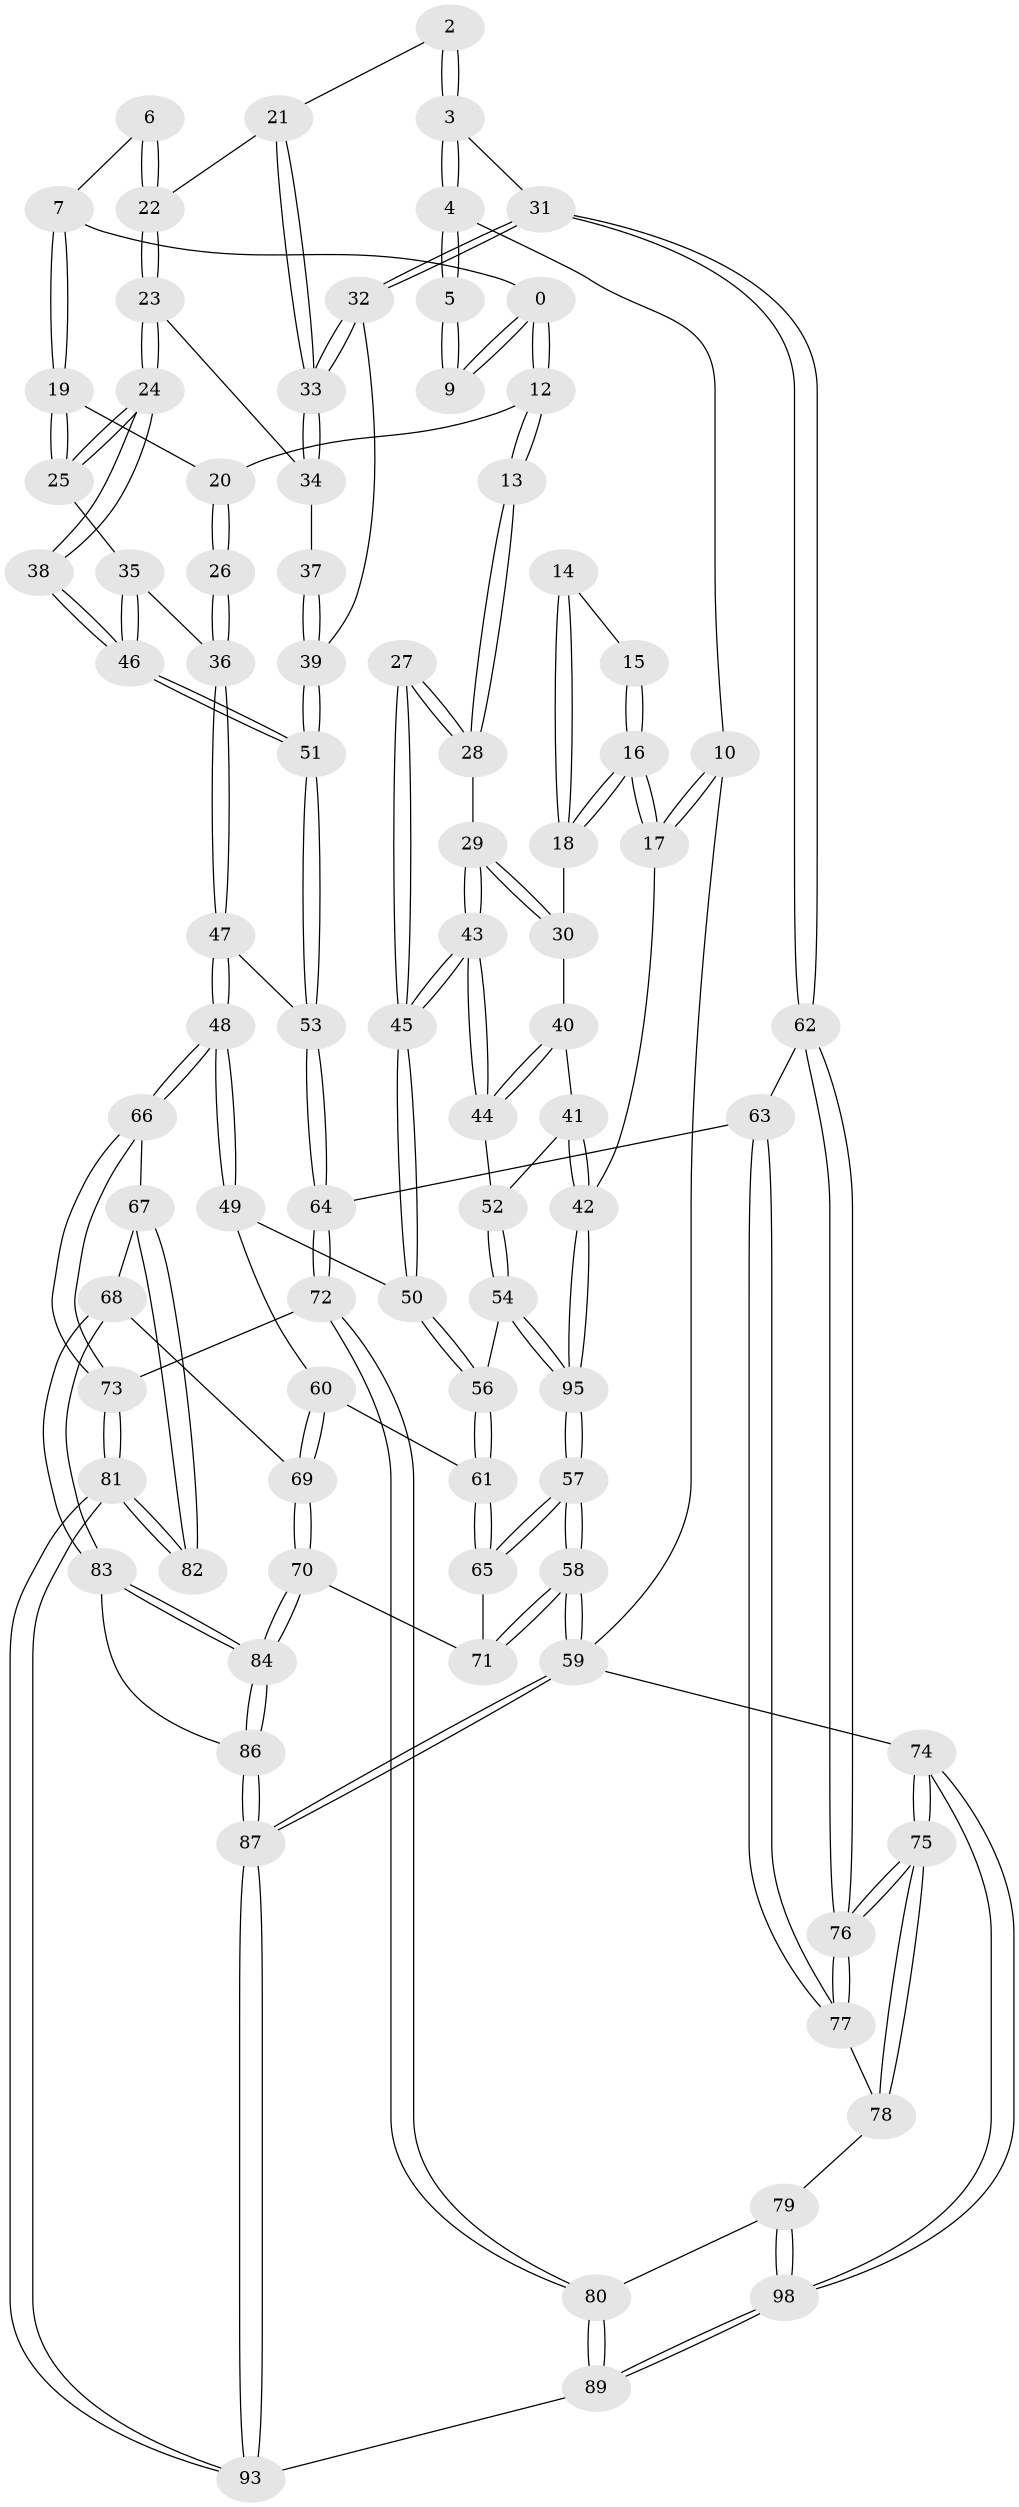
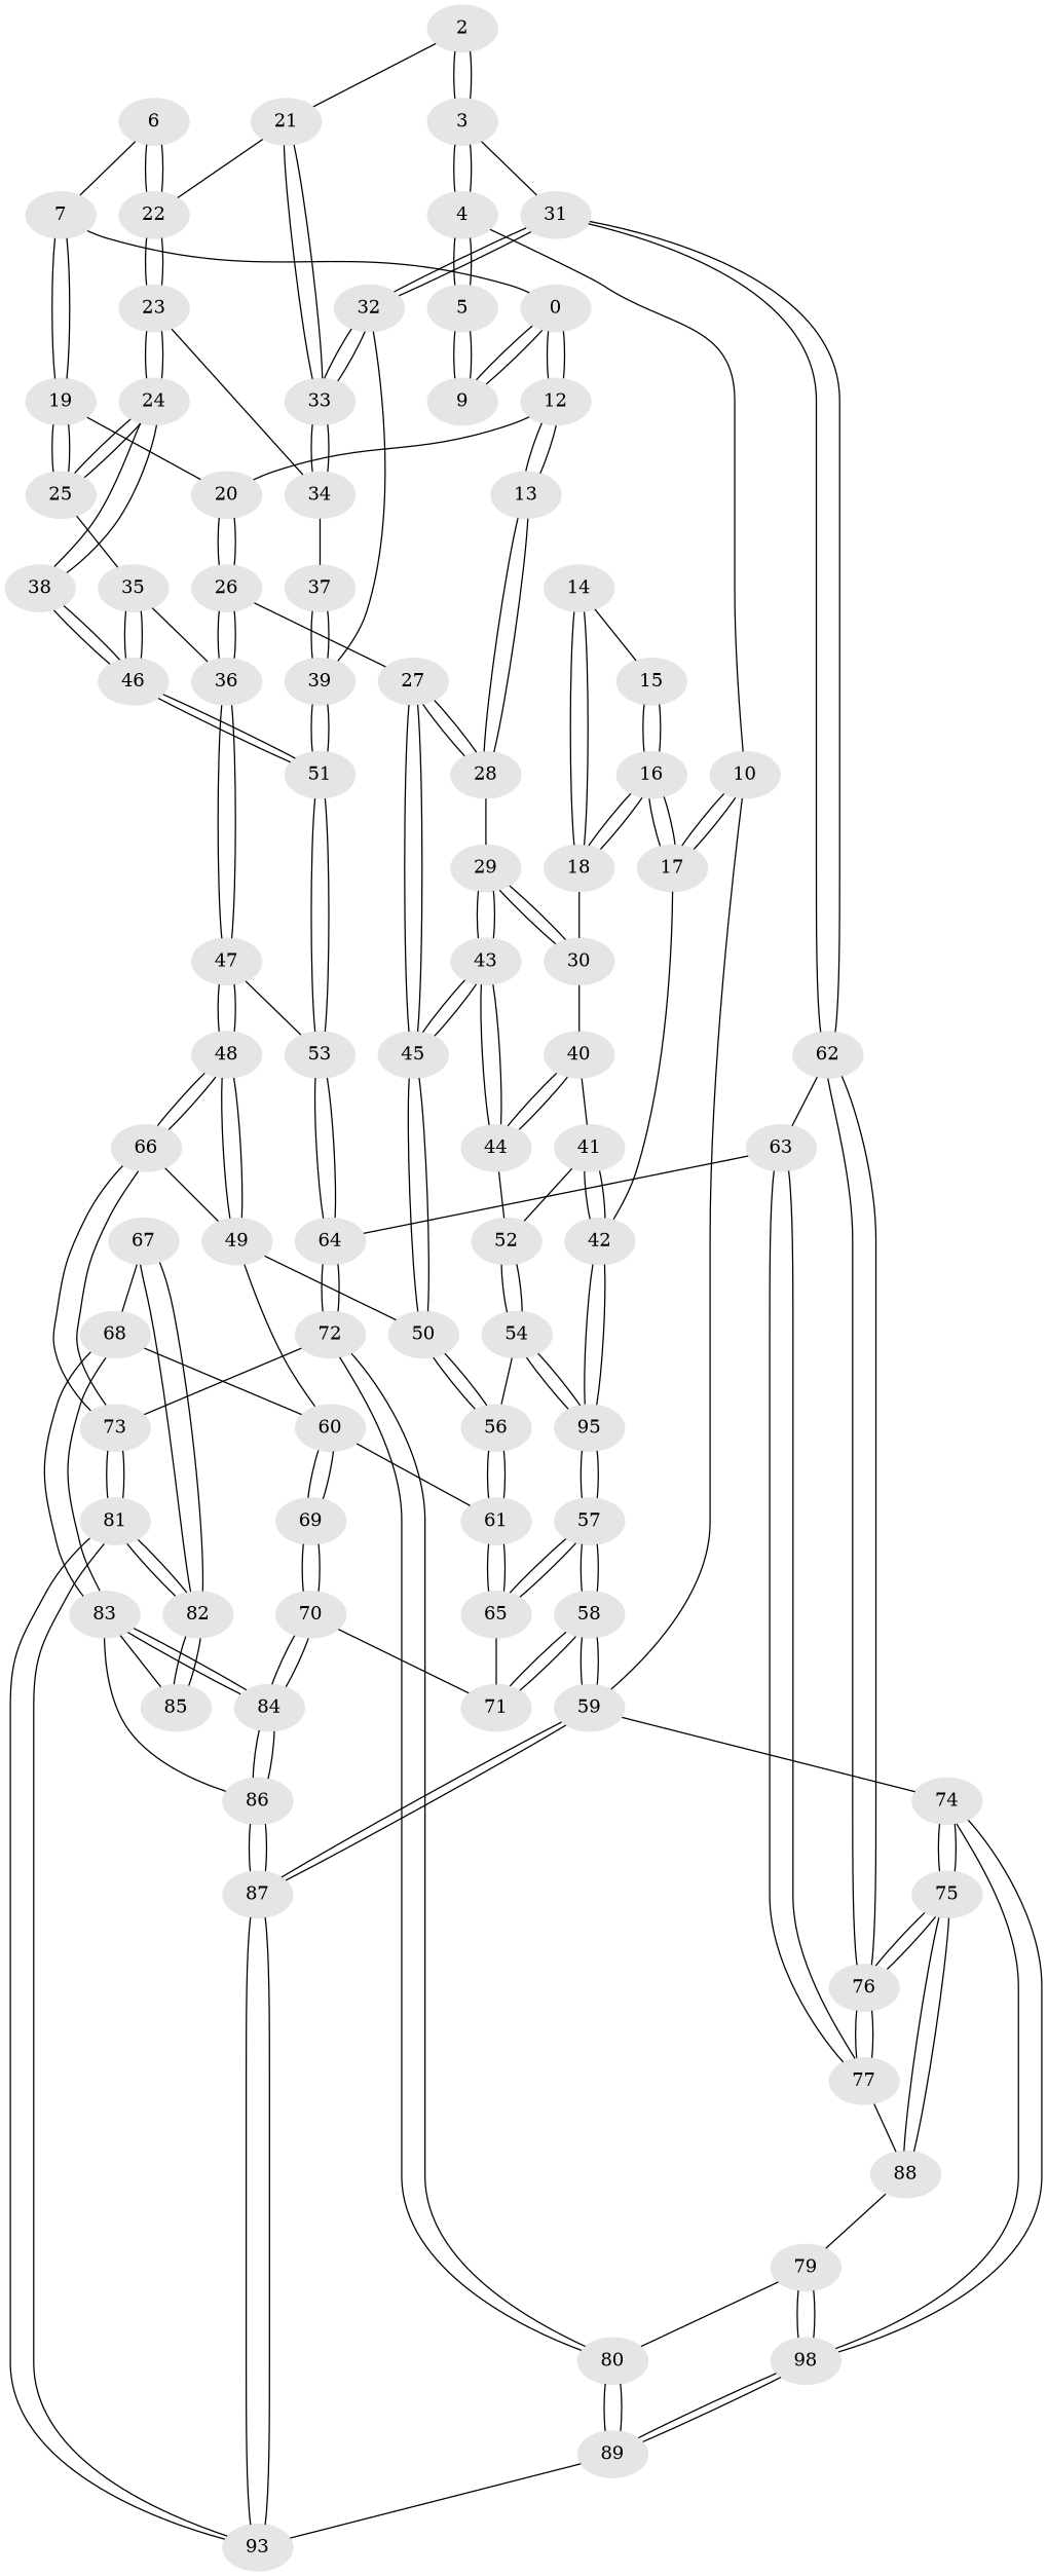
  graph {
    node [color=gray90 style=filled]
    2
    3
    21
    6
    7
    22
    4
    31
    33
    5
    10
    32
    62
    9
    17
    59
    74
    75
    n19 [label=98]
    n20 [label=0]
    19
    23
    12
    20
    25
    13
    42
    87
    15
    16
    28
    26
    14
    18
    29
    30
    n37 [label=95]
    40
    35
    27
    36
    34
    24
    38
    37
    46
    45
    47
    50
    43
    44
    41
    39
    63
    76
    51
    48
    53
    52
    54
    57
    56
    49
    66
    64
    60
    67
    73
    61
    69
    72
    58
    65
    71
    n75 [label=93]
    70
    77
-   78
+   78 [label=88]
    80
    68
    82
    81
    83
+   85
    84
    86
    89
    79
    2 -- 3
    2 -- 3
    2 -- 21
    3 -- 4
    3 -- 4
    3 -- 31
    21 -- 22
    21 -- 33
    21 -- 33
    6 -- 7
    6 -- 22
    6 -- 22
    7 -- n20
    7 -- 19
    7 -- 19
    22 -- 23
    22 -- 23
    4 -- 5
    4 -- 5
    4 -- 10
    31 -- 32
    31 -- 32
    31 -- 62
    31 -- 62
    33 -- 34
    33 -- 34
    5 -- 9
    5 -- 9
    10 -- 17
    10 -- 17
    10 -- 59
    32 -- 33
    32 -- 33
    32 -- 39
    62 -- 63
    62 -- 76
    62 -- 76
    17 -- 42
    59 -- 74
    59 -- 87
    59 -- 87
    74 -- 75
    74 -- 75
    74 -- n19
    74 -- n19
    75 -- 76
    75 -- 76
    75 -- 78
    75 -- 78
    n19 -- 89
    n19 -- 89
    n20 -- 9
    n20 -- 9
    n20 -- 12
    n20 -- 12
    19 -- 20
    19 -- 25
    19 -- 25
    23 -- 34
    23 -- 24
    23 -- 24
    12 -- 20
    12 -- 13
    12 -- 13
    20 -- 26
    20 -- 26
    25 -- 35
    13 -- 28
    13 -- 28
    42 -- n37
    42 -- n37
    87 -- n75
    87 -- n75
    15 -- 16
    15 -- 16
    16 -- 17
    16 -- 17
    16 -- 18
    16 -- 18
    28 -- 29
+   26 -- 27
    26 -- 36
    26 -- 36
    14 -- 15
    14 -- 18
    14 -- 18
    18 -- 30
    29 -- 30
    29 -- 30
    29 -- 43
    29 -- 43
    30 -- 40
    n37 -- 57
    n37 -- 57
    40 -- 44
    40 -- 44
    40 -- 41
    35 -- 36
    35 -- 46
    35 -- 46
    27 -- 28
    27 -- 28
    27 -- 45
    27 -- 45
    36 -- 47
    36 -- 47
    34 -- 37
    24 -- 25
    24 -- 25
    24 -- 38
    24 -- 38
    38 -- 46
    38 -- 46
    37 -- 39
    37 -- 39
    46 -- 51
    46 -- 51
    45 -- 50
    45 -- 50
    47 -- 48
    47 -- 48
    47 -- 53
    50 -- 56
    50 -- 56
    43 -- 45
    43 -- 45
    43 -- 44
    43 -- 44
    44 -- 52
    41 -- 42
    41 -- 42
    41 -- 52
    39 -- 51
    39 -- 51
    63 -- 64
    63 -- 77
    63 -- 77
    76 -- 77
    76 -- 77
    51 -- 53
    51 -- 53
    48 -- 49
    48 -- 49
    48 -- 66
    48 -- 66
    53 -- 64
    53 -- 64
    52 -- 54
    52 -- 54
    54 -- n37
    54 -- n37
    54 -- 56
    57 -- 58
    57 -- 58
    57 -- 65
    57 -- 65
    56 -- 61
    56 -- 61
    49 -- 50
    49 -- 60
-   66 -- 67
+   66 -- 49
    66 -- 73
    66 -- 73
    64 -- 72
    64 -- 72
    60 -- 61
    60 -- 69
    60 -- 69
    67 -- 68
    67 -- 82
    67 -- 82
    73 -- 81
    73 -- 81
    61 -- 65
    61 -- 65
    69 -- 70
    69 -- 70
    72 -- 73
    72 -- 80
    72 -- 80
    58 -- 59
    58 -- 59
    58 -- 71
    58 -- 71
    65 -- 71
    70 -- 71
    70 -- 84
    70 -- 84
    77 -- 78
    78 -- 79
    80 -- 89
    80 -- 89
-   68 -- 69
+   68 -- 60
    68 -- 83
    68 -- 83
+   82 -- 85
+   82 -- 85
    81 -- n75
    81 -- n75
    81 -- 82
    81 -- 82
+   83 -- 85
    83 -- 84
    83 -- 84
    83 -- 86
    84 -- 86
    84 -- 86
    86 -- 87
    86 -- 87
    89 -- n75
    79 -- n19
    79 -- n19
    79 -- 80
  }
